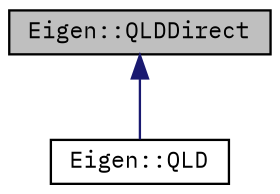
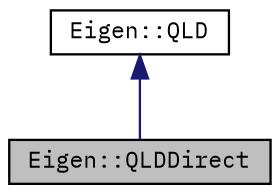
  digraph {
    fontname="IBM Plex Mono"
    node [color=black fontname="IBM Plex Mono" fontsize=10 shape=record style=filled]
    n1 [fillcolor=grey75 fontcolor=black height=0.2 label="Eigen::QLDDirect" width=0.4]
    n2 [fillcolor=white height=0.2 label="Eigen::QLD" width=0.4]
-   n1 -> n2 [color=midnightblue dir=back fontname="IBM Plex Mono" fontsize=10 labelfontname=Helvetica labelfontsize=10 style=solid]
+   n2 -> n1 [color=midnightblue dir=back fontname="IBM Plex Mono" fontsize=10 labelfontname=Helvetica labelfontsize=10 style=solid]
  }
